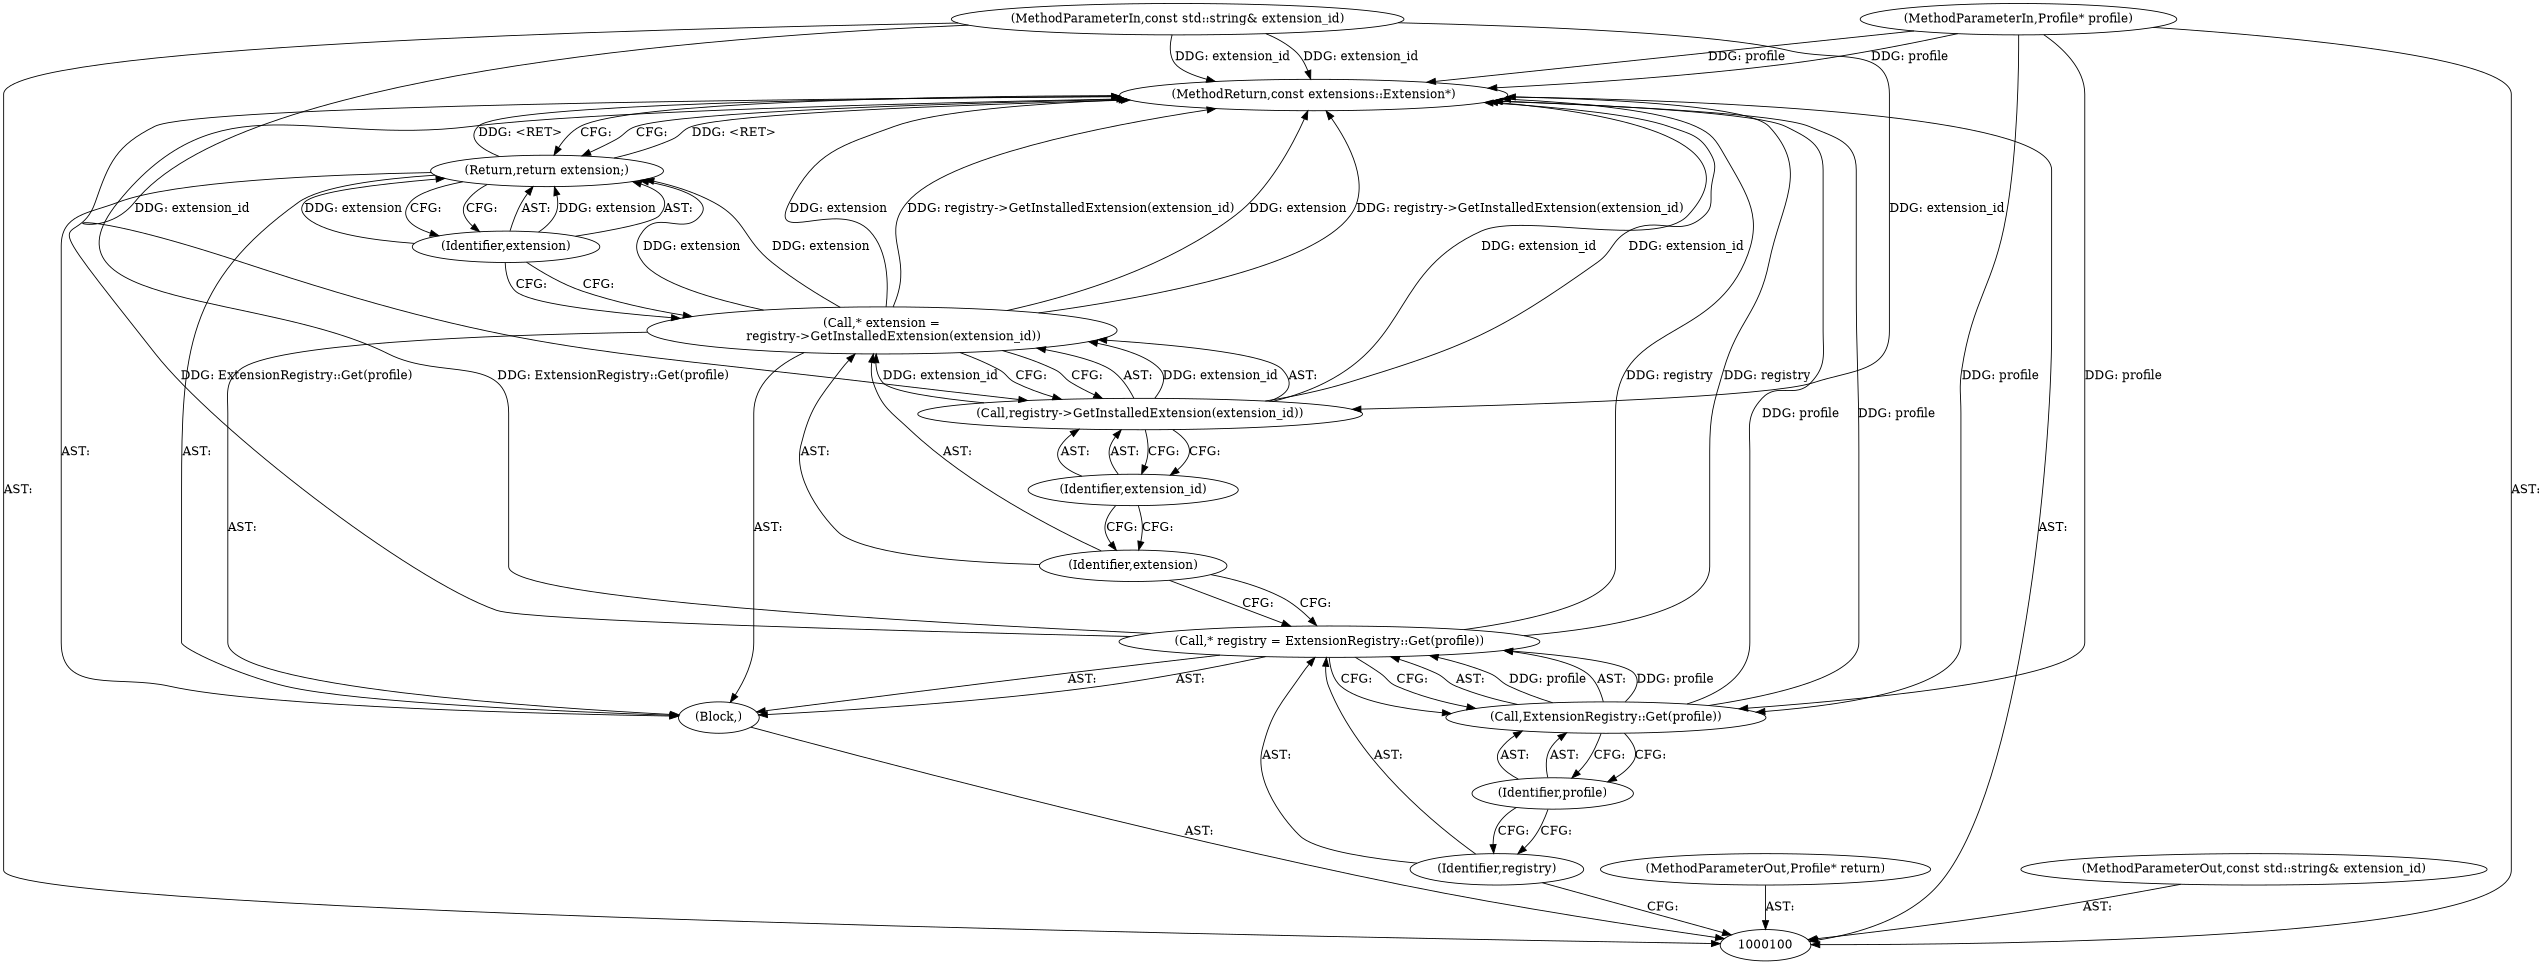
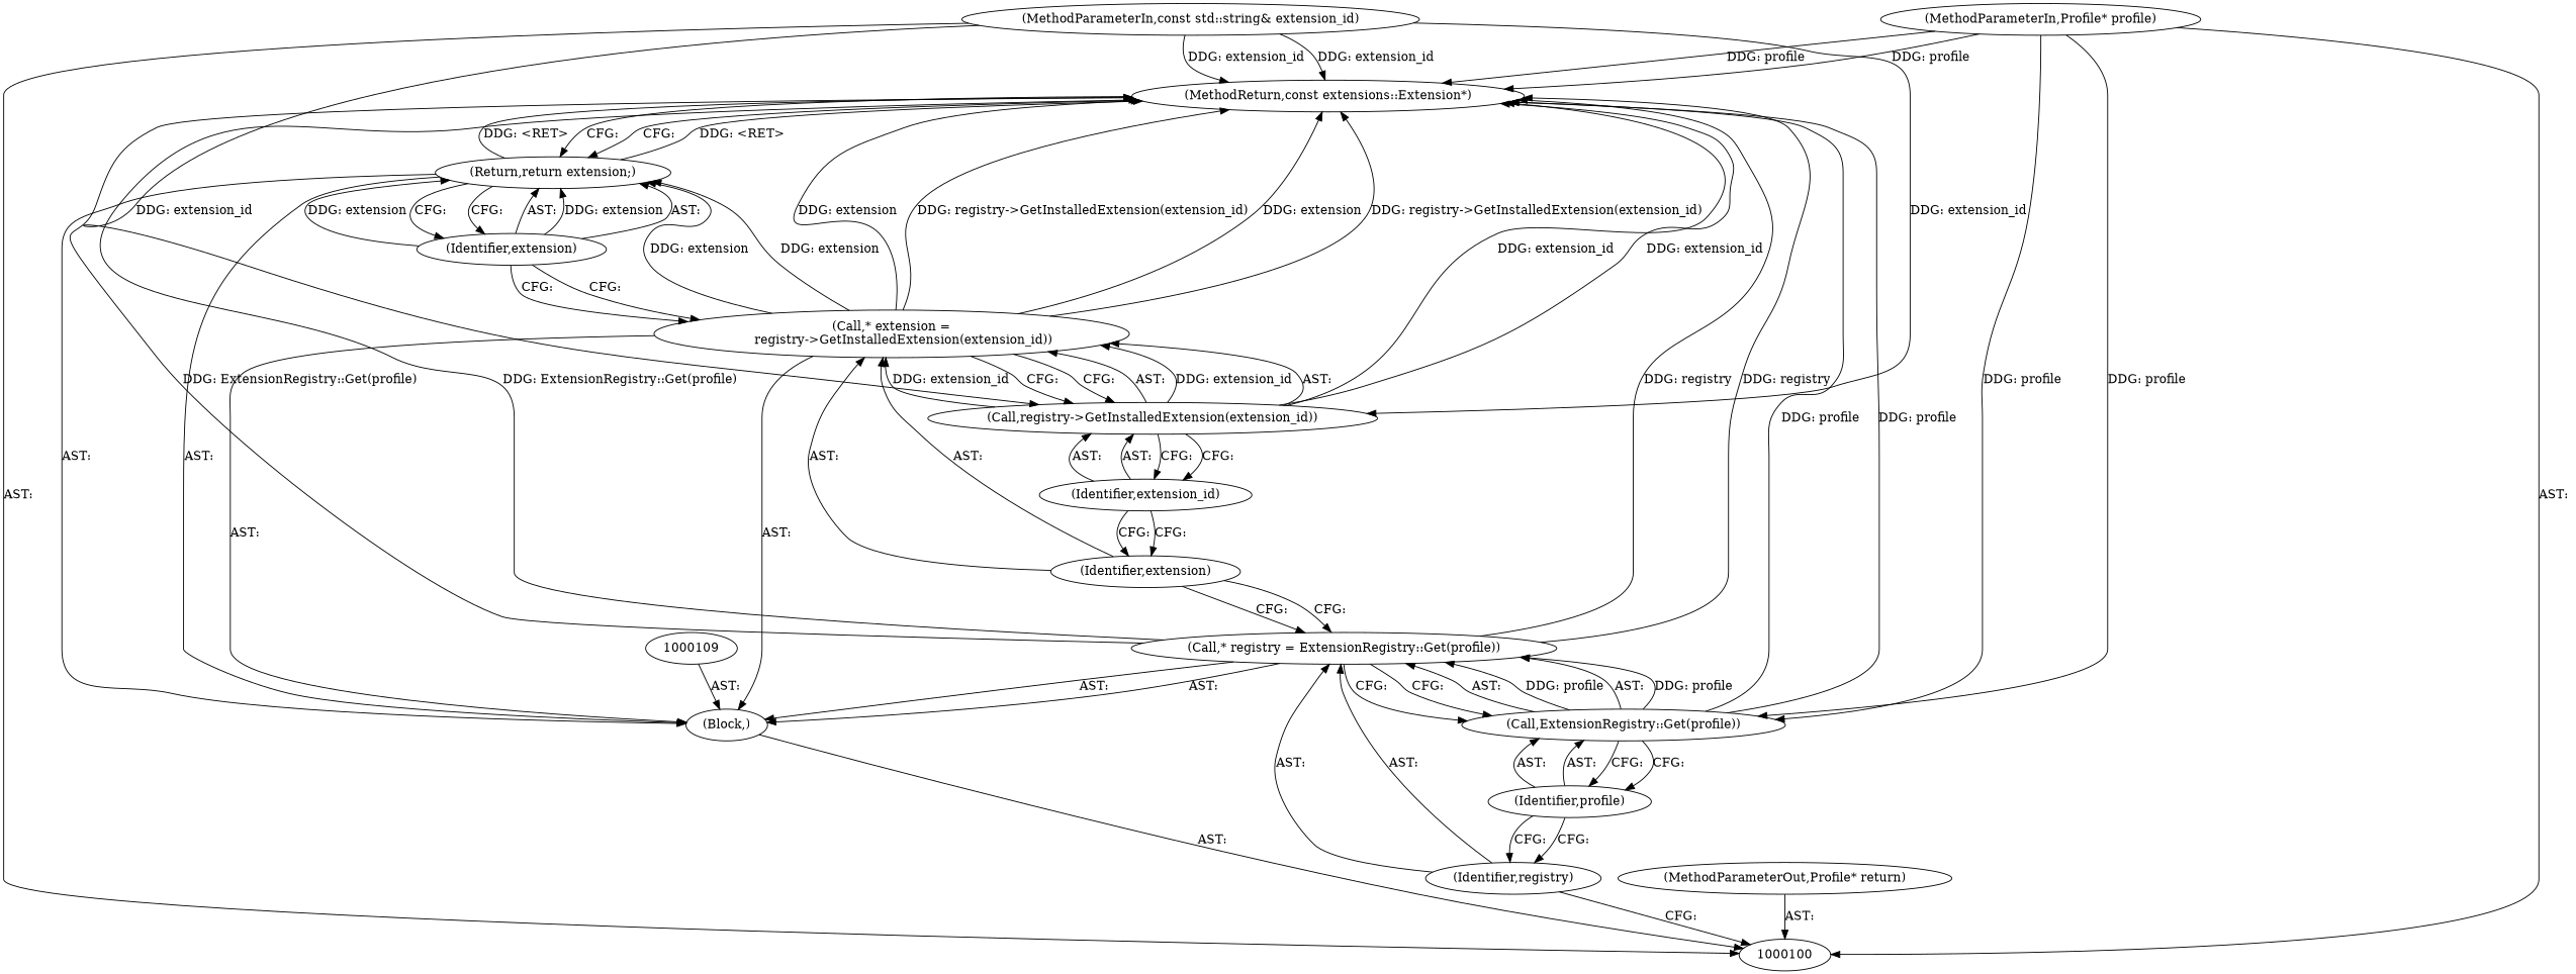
  digraph {
    n1 [label="(MethodReturn,const extensions::Extension*)"]
    n2 [label="(Return,return extension;)"]
    1000100
    n4 [label="(Block,)"]
    n5 [label="(Identifier,extension)"]
    n6 [label="(MethodParameterIn,Profile* profile)"]
    n7 [label="(Call,ExtensionRegistry::Get(profile))"]
    n8 [label="(Call,* registry = ExtensionRegistry::Get(profile))"]
    n9 [label="(Identifier,profile)"]
    n10 [label="(MethodParameterOut,Profile* return)"]
    n11 [label="(MethodParameterIn,const std::string& extension_id)"]
    n12 [label="(Call,registry->GetInstalledExtension(extension_id))"]
    n13 [label="(Call,* extension =\n      registry->GetInstalledExtension(extension_id))"]
    n14 [label="(Identifier,extension_id)"]
-   n15 [label="(MethodParameterOut,const std::string& extension_id)"]
    n16 [label="(Identifier,registry)"]
    n17 [label="(Identifier,extension)"]
+   1000109
    n1 -> n2 [label="CFG: "]
    n1 -> n2 [label="CFG: "]
-   n1 -> 1000100 [label="AST: "]
    n2 -> n1 [label="DDG: <RET>"]
    n2 -> n1 [label="DDG: <RET>"]
    n2 -> n4 [label="AST: "]
    n2 -> n4 [label="AST: "]
    n2 -> n5 [label="CFG: "]
    n2 -> n5 [label="CFG: "]
    n4 -> 1000100 [label="AST: "]
    n5 -> n2 [label="AST: "]
    n5 -> n2 [label="DDG: extension"]
    n5 -> n2 [label="AST: "]
    n5 -> n2 [label="DDG: extension"]
    n5 -> n13 [label="CFG: "]
    n5 -> n13 [label="CFG: "]
    n6 -> n1 [label="DDG: profile"]
    n6 -> n1 [label="DDG: profile"]
    n6 -> 1000100 [label="AST: "]
    n6 -> n7 [label="DDG: profile"]
    n6 -> n7 [label="DDG: profile"]
    n7 -> n1 [label="DDG: profile"]
    n7 -> n1 [label="DDG: profile"]
    n7 -> n8 [label="AST: "]
    n7 -> n8 [label="DDG: profile"]
    n7 -> n8 [label="AST: "]
    n7 -> n8 [label="DDG: profile"]
    n7 -> n9 [label="CFG: "]
    n7 -> n9 [label="CFG: "]
    n8 -> n1 [label="DDG: ExtensionRegistry::Get(profile)"]
    n8 -> n1 [label="DDG: registry"]
    n8 -> n1 [label="DDG: ExtensionRegistry::Get(profile)"]
    n8 -> n1 [label="DDG: registry"]
    n8 -> n4 [label="AST: "]
    n8 -> n4 [label="AST: "]
    n8 -> n7 [label="CFG: "]
    n8 -> n7 [label="CFG: "]
    n9 -> n7 [label="AST: "]
    n9 -> n7 [label="AST: "]
    n9 -> n16 [label="CFG: "]
    n9 -> n16 [label="CFG: "]
    n10 -> 1000100 [label="AST: "]
    n11 -> n1 [label="DDG: extension_id"]
    n11 -> n1 [label="DDG: extension_id"]
    n11 -> 1000100 [label="AST: "]
    n11 -> n12 [label="DDG: extension_id"]
    n11 -> n12 [label="DDG: extension_id"]
    n12 -> n1 [label="DDG: extension_id"]
    n12 -> n1 [label="DDG: extension_id"]
    n12 -> n13 [label="AST: "]
    n12 -> n13 [label="DDG: extension_id"]
    n12 -> n13 [label="AST: "]
    n12 -> n13 [label="DDG: extension_id"]
    n12 -> n14 [label="CFG: "]
    n12 -> n14 [label="CFG: "]
    n13 -> n1 [label="DDG: extension"]
    n13 -> n1 [label="DDG: registry->GetInstalledExtension(extension_id)"]
    n13 -> n1 [label="DDG: extension"]
    n13 -> n1 [label="DDG: registry->GetInstalledExtension(extension_id)"]
    n13 -> n2 [label="DDG: extension"]
    n13 -> n2 [label="DDG: extension"]
    n13 -> n4 [label="AST: "]
    n13 -> n4 [label="AST: "]
    n13 -> n12 [label="CFG: "]
    n13 -> n12 [label="CFG: "]
    n14 -> n12 [label="AST: "]
    n14 -> n12 [label="AST: "]
    n14 -> n17 [label="CFG: "]
    n14 -> n17 [label="CFG: "]
-   n15 -> 1000100 [label="AST: "]
    n16 -> 1000100 [label="CFG: "]
    n16 -> n8 [label="AST: "]
    n16 -> n8 [label="AST: "]
    n17 -> n8 [label="CFG: "]
    n17 -> n8 [label="CFG: "]
    n17 -> n13 [label="AST: "]
    n17 -> n13 [label="AST: "]
+   1000109 -> n4 [label="AST: "]
  }
